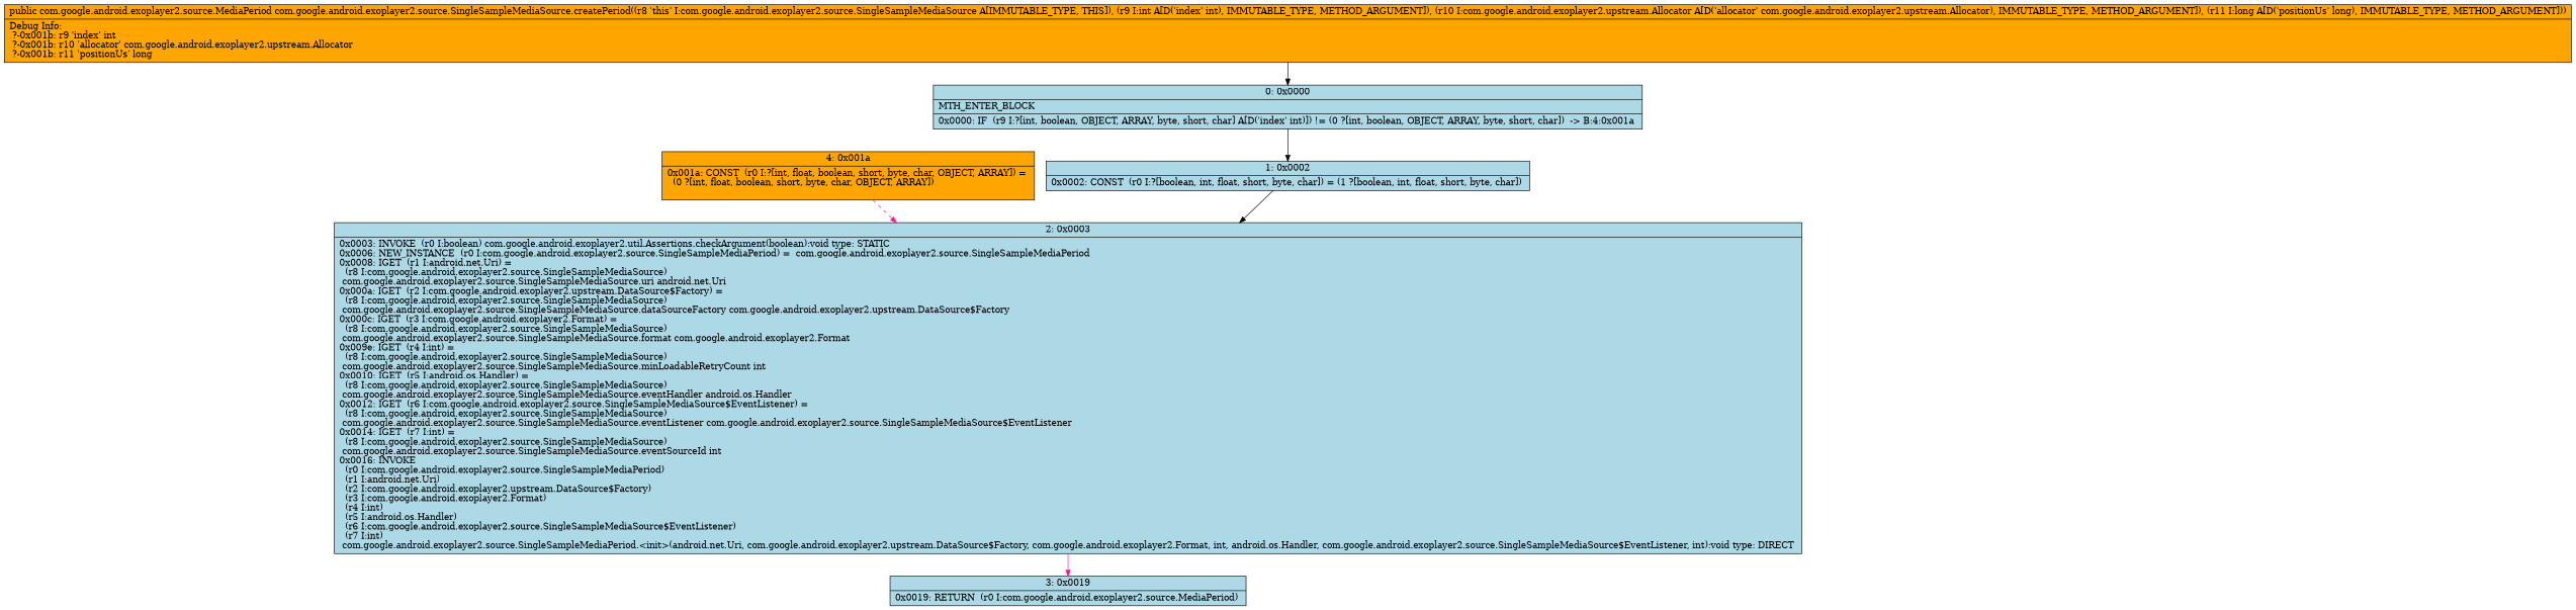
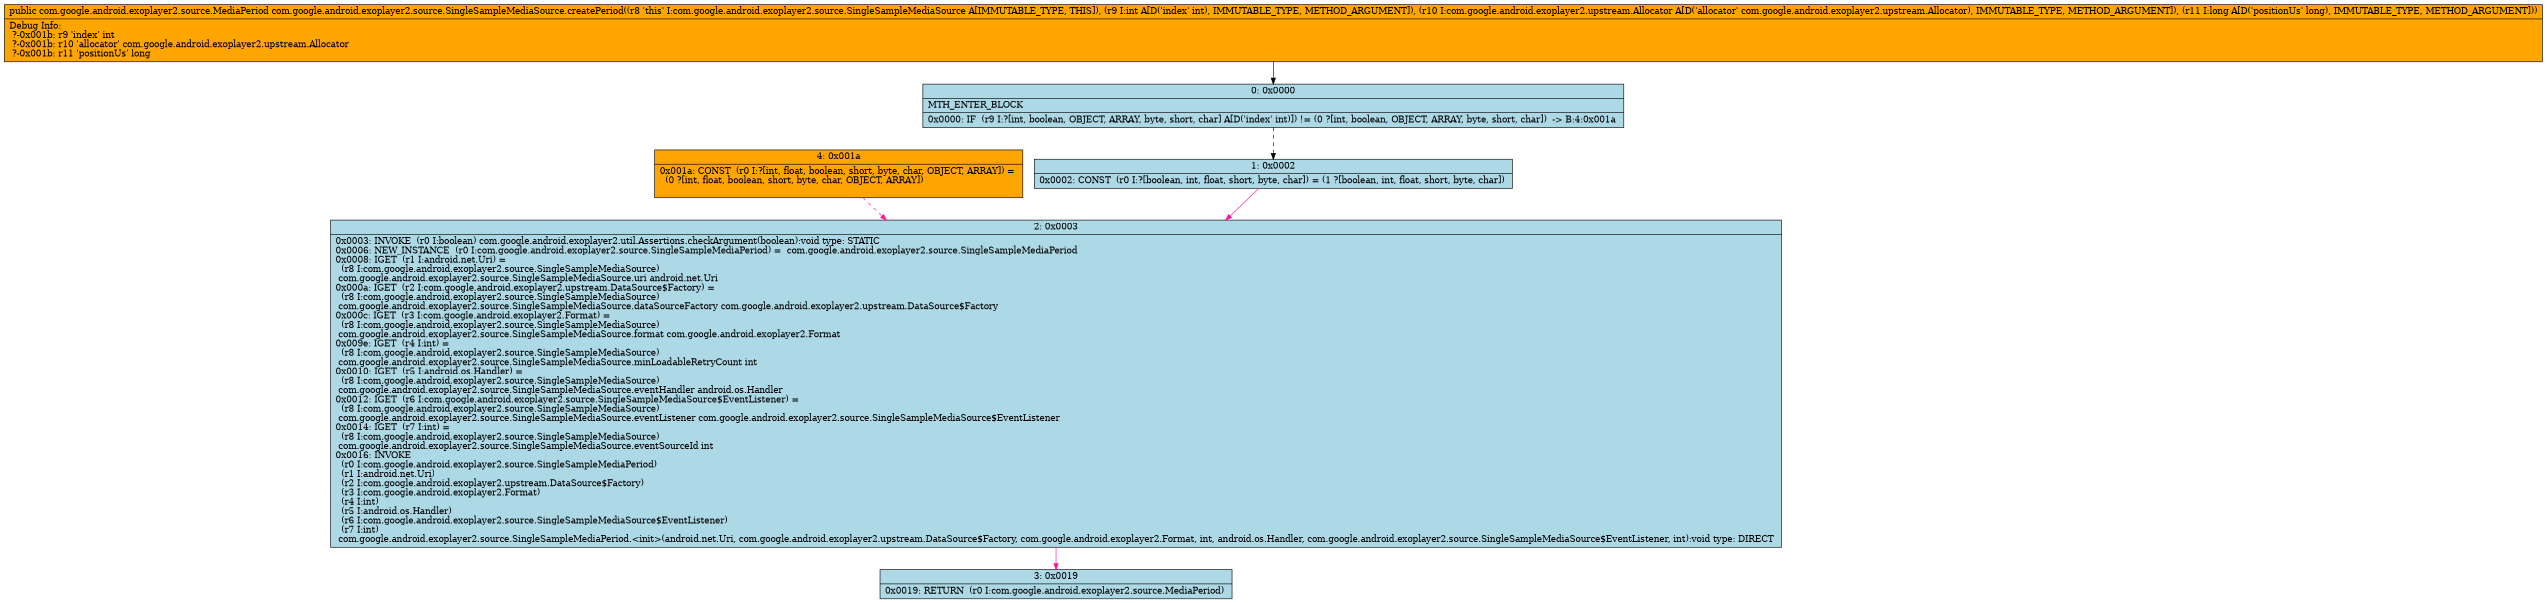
  digraph {
    node [fillcolor=lightblue shape=record style=filled]
    edge [color=deeppink style=solid]
    n1 [label="{0\:\ 0x0000|MTH_ENTER_BLOCK\l|0x0000: IF  (r9 I:?[int, boolean, OBJECT, ARRAY, byte, short, char] A[D('index' int)]) != (0 ?[int, boolean, OBJECT, ARRAY, byte, short, char])  \-\> B:4:0x001a \l}"]
    n2 [label="{1\:\ 0x0002|0x0002: CONST  (r0 I:?[boolean, int, float, short, byte, char]) = (1 ?[boolean, int, float, short, byte, char]) \l}"]
    n3 [label="{2\:\ 0x0003|0x0003: INVOKE  (r0 I:boolean) com.google.android.exoplayer2.util.Assertions.checkArgument(boolean):void type: STATIC \l0x0006: NEW_INSTANCE  (r0 I:com.google.android.exoplayer2.source.SingleSampleMediaPeriod) =  com.google.android.exoplayer2.source.SingleSampleMediaPeriod \l0x0008: IGET  (r1 I:android.net.Uri) = \l  (r8 I:com.google.android.exoplayer2.source.SingleSampleMediaSource)\l com.google.android.exoplayer2.source.SingleSampleMediaSource.uri android.net.Uri \l0x000a: IGET  (r2 I:com.google.android.exoplayer2.upstream.DataSource$Factory) = \l  (r8 I:com.google.android.exoplayer2.source.SingleSampleMediaSource)\l com.google.android.exoplayer2.source.SingleSampleMediaSource.dataSourceFactory com.google.android.exoplayer2.upstream.DataSource$Factory \l0x000c: IGET  (r3 I:com.google.android.exoplayer2.Format) = \l  (r8 I:com.google.android.exoplayer2.source.SingleSampleMediaSource)\l com.google.android.exoplayer2.source.SingleSampleMediaSource.format com.google.android.exoplayer2.Format \l0x009e: IGET  (r4 I:int) = \l  (r8 I:com.google.android.exoplayer2.source.SingleSampleMediaSource)\l com.google.android.exoplayer2.source.SingleSampleMediaSource.minLoadableRetryCount int \l0x0010: IGET  (r5 I:android.os.Handler) = \l  (r8 I:com.google.android.exoplayer2.source.SingleSampleMediaSource)\l com.google.android.exoplayer2.source.SingleSampleMediaSource.eventHandler android.os.Handler \l0x0012: IGET  (r6 I:com.google.android.exoplayer2.source.SingleSampleMediaSource$EventListener) = \l  (r8 I:com.google.android.exoplayer2.source.SingleSampleMediaSource)\l com.google.android.exoplayer2.source.SingleSampleMediaSource.eventListener com.google.android.exoplayer2.source.SingleSampleMediaSource$EventListener \l0x0014: IGET  (r7 I:int) = \l  (r8 I:com.google.android.exoplayer2.source.SingleSampleMediaSource)\l com.google.android.exoplayer2.source.SingleSampleMediaSource.eventSourceId int \l0x0016: INVOKE  \l  (r0 I:com.google.android.exoplayer2.source.SingleSampleMediaPeriod)\l  (r1 I:android.net.Uri)\l  (r2 I:com.google.android.exoplayer2.upstream.DataSource$Factory)\l  (r3 I:com.google.android.exoplayer2.Format)\l  (r4 I:int)\l  (r5 I:android.os.Handler)\l  (r6 I:com.google.android.exoplayer2.source.SingleSampleMediaSource$EventListener)\l  (r7 I:int)\l com.google.android.exoplayer2.source.SingleSampleMediaPeriod.\<init\>(android.net.Uri, com.google.android.exoplayer2.upstream.DataSource$Factory, com.google.android.exoplayer2.Format, int, android.os.Handler, com.google.android.exoplayer2.source.SingleSampleMediaSource$EventListener, int):void type: DIRECT \l}"]
    n4 [fillcolor=orange label="{4\:\ 0x001a|0x001a: CONST  (r0 I:?[int, float, boolean, short, byte, char, OBJECT, ARRAY]) = \l  (0 ?[int, float, boolean, short, byte, char, OBJECT, ARRAY])\l \l}"]
    n5 [label="{3\:\ 0x0019|0x0019: RETURN  (r0 I:com.google.android.exoplayer2.source.MediaPeriod) \l}"]
    n6 [fillcolor=orange label="{public com.google.android.exoplayer2.source.MediaPeriod com.google.android.exoplayer2.source.SingleSampleMediaSource.createPeriod((r8 'this' I:com.google.android.exoplayer2.source.SingleSampleMediaSource A[IMMUTABLE_TYPE, THIS]), (r9 I:int A[D('index' int), IMMUTABLE_TYPE, METHOD_ARGUMENT]), (r10 I:com.google.android.exoplayer2.upstream.Allocator A[D('allocator' com.google.android.exoplayer2.upstream.Allocator), IMMUTABLE_TYPE, METHOD_ARGUMENT]), (r11 I:long A[D('positionUs' long), IMMUTABLE_TYPE, METHOD_ARGUMENT]))  | Debug Info:\l  ?\-0x001b: r9 'index' int\l  ?\-0x001b: r10 'allocator' com.google.android.exoplayer2.upstream.Allocator\l  ?\-0x001b: r11 'positionUs' long\l}"]
-   n1 -> n2 [color=black]
-   n2 -> n3 [color=black]
+   n1 -> n2 [color=black style=dashed]
+   n2 -> n3
    n3 -> n5
    n4 -> n3 [style=dashed]
    n6 -> n1 [color=black]
  }
